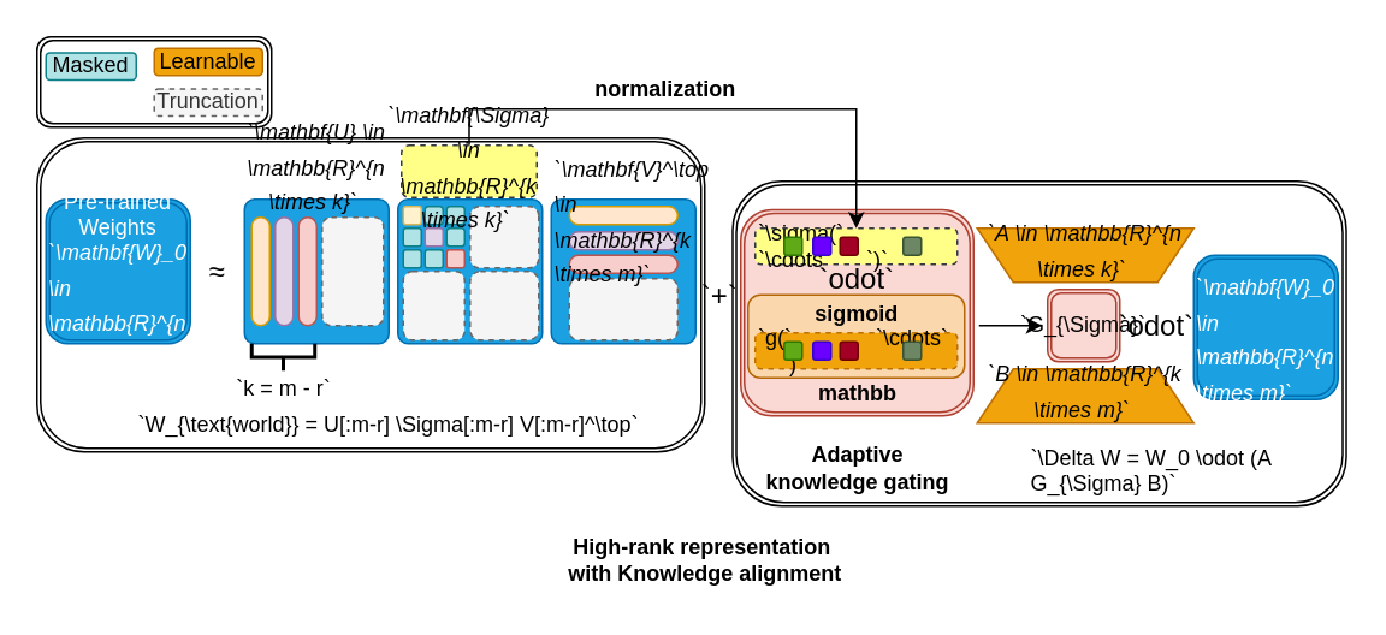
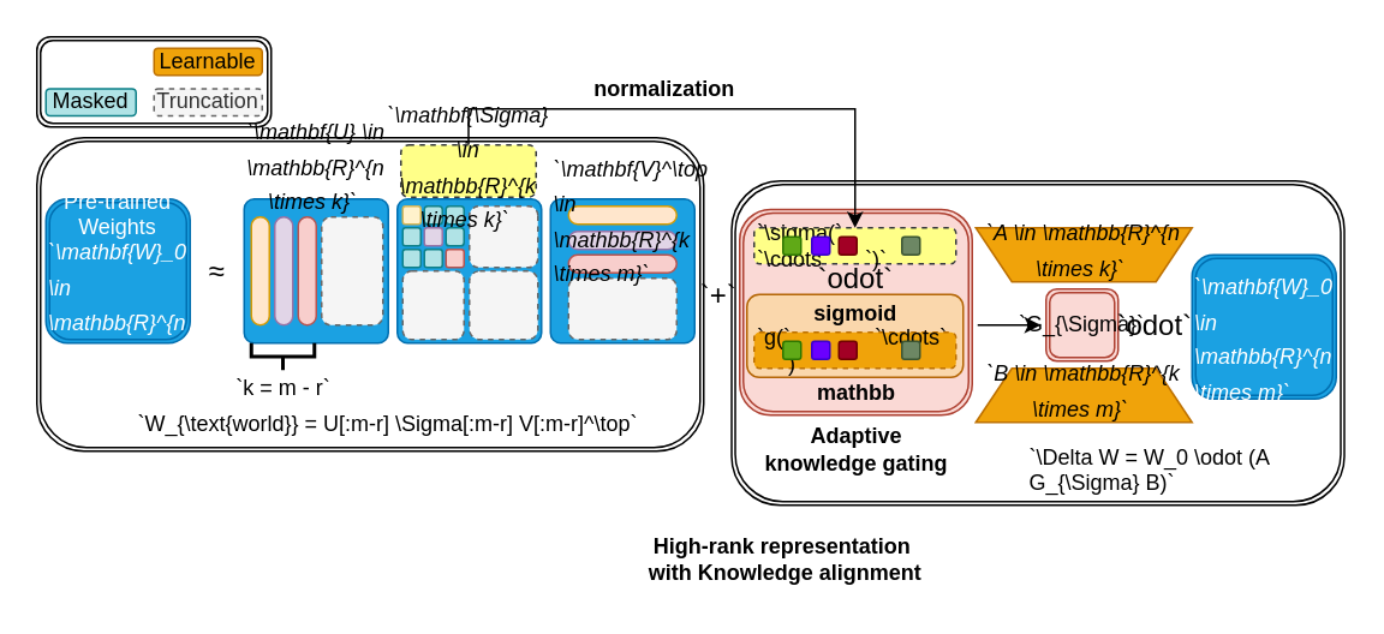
  <mxCell id="0" />
  <mxCell id="1" parent="0" />
  <mxCell id="2" value="" style="shape=ext;double=1;rounded=1;whiteSpace=wrap;html=1;" parent="1" vertex="1"><mxGeometry x="405.5" y="100" width="340" height="180" as="geometry" /></mxCell>
  <mxCell id="3" value="" style="shape=ext;double=1;rounded=1;whiteSpace=wrap;html=1;fillColor=#fad9d5;strokeColor=#ae4132;" parent="1" vertex="1"><mxGeometry x="410" y="115.75" width="129" height="114.25" as="geometry" /></mxCell>
  <mxCell id="4" value="" style="rounded=1;whiteSpace=wrap;html=1;fillColor=#fad7ac;strokeColor=#b46504;" parent="1" vertex="1"><mxGeometry x="414" y="163" width="120" height="46" as="geometry" /></mxCell>
  <mxCell id="5" value="`G_{\Sigma}`" style="shape=ext;double=1;rounded=1;whiteSpace=wrap;html=1;fillColor=#fad9d5;strokeColor=#ae4132;" parent="1" vertex="1"><mxGeometry x="580" y="160" width="40" height="40" as="geometry" /></mxCell>
  <mxCell id="6" value="`\Delta W = W_0 \odot (A G_{\Sigma} B)`" style="text;whiteSpace=wrap;" parent="1" vertex="1"><mxGeometry x="569" y="240" width="142" height="30" as="geometry" /></mxCell>
  <mxCell id="7" value="&lt;div style=&quot;text-align: left;&quot;&gt;&lt;i style=&quot;vertical-align: super; background-color: transparent; color: light-dark(rgb(255, 255, 255), rgb(18, 18, 18));&quot;&gt;&lt;br&gt;&lt;/i&gt;&lt;/div&gt;&lt;div style=&quot;text-align: left;&quot;&gt;&lt;i style=&quot;vertical-align: super; background-color: transparent; color: light-dark(rgb(255, 255, 255), rgb(18, 18, 18));&quot;&gt;`\mathbf{W}_0 \in \mathbb{R}^{n \times m}`&amp;nbsp;&lt;/i&gt;&lt;/div&gt;" style="shape=ext;double=1;rounded=1;whiteSpace=wrap;html=1;fillColor=#1ba1e2;fontColor=#ffffff;strokeColor=#006EAF;" parent="1" vertex="1"><mxGeometry x="661" y="141" width="80" height="80" as="geometry" /></mxCell>
  <mxCell id="8" value="&lt;font style=&quot;font-size: 16px;&quot;&gt;`odot`&lt;/font&gt;" style="text;html=1;align=center;verticalAlign=middle;resizable=0;points=[];autosize=1;strokeColor=none;fillColor=none;" parent="1" vertex="1"><mxGeometry x="605" y="165" width="70" height="30" as="geometry" /></mxCell>
  <mxCell id="9" value="" style="shape=ext;double=1;rounded=1;whiteSpace=wrap;html=1;" parent="1" vertex="1"><mxGeometry x="20" y="76" width="370" height="174" as="geometry" /></mxCell>
  <mxCell id="10" value="" style="shape=ext;double=1;rounded=1;whiteSpace=wrap;html=1;" parent="1" vertex="1"><mxGeometry x="20" y="20" width="130" height="50" as="geometry" /></mxCell>
  <mxCell id="11" value="" style="rounded=1;whiteSpace=wrap;html=1;fillColor=#1ba1e2;fontColor=#ffffff;strokeColor=#006EAF;arcSize=7;" parent="1" vertex="1"><mxGeometry x="305" y="110" width="80" height="80" as="geometry" /></mxCell>
  <mxCell id="12" value="" style="rounded=1;whiteSpace=wrap;html=1;fillColor=#1ba1e2;fontColor=#ffffff;strokeColor=#006EAF;arcSize=7;" parent="1" vertex="1"><mxGeometry x="135" y="110" width="80" height="80" as="geometry" /></mxCell>
  <mxCell id="13" value="&lt;div&gt;&lt;br&gt;&lt;/div&gt;Pre-trained&lt;div&gt;Weights&lt;/div&gt;&lt;div style=&quot;text-align: left;&quot;&gt;&lt;i style=&quot;vertical-align: super; background-color: transparent; color: light-dark(rgb(255, 255, 255), rgb(18, 18, 18));&quot;&gt;`\mathbf{W}_0 \in \mathbb{R}^{n \times m}`&amp;nbsp;&lt;/i&gt;&lt;/div&gt;" style="shape=ext;double=1;rounded=1;whiteSpace=wrap;html=1;fillColor=#1ba1e2;fontColor=#ffffff;strokeColor=#006EAF;" parent="1" vertex="1"><mxGeometry x="25" y="110" width="80" height="80" as="geometry" /></mxCell>
  <mxCell id="14" value="&lt;font style=&quot;font-size: 16px;&quot;&gt;≈&lt;/font&gt;" style="text;html=1;align=center;verticalAlign=middle;whiteSpace=wrap;rounded=0;" parent="1" vertex="1"><mxGeometry x="105" y="135" width="30" height="30" as="geometry" /></mxCell>
  <mxCell id="15" value="Learnable" style="rounded=1;whiteSpace=wrap;html=1;fillColor=#f0a30a;fontColor=#000000;strokeColor=#BD7000;" parent="1" vertex="1"><mxGeometry x="85" y="26.25" width="60" height="15" as="geometry" /></mxCell>
  <mxCell id="16" value="&lt;div style=&quot;&quot;&gt;&lt;i style=&quot;text-align: left; background-color: transparent; vertical-align: super;&quot;&gt;&lt;font style=&quot;color: rgb(0, 0, 0);&quot;&gt;`\mathbf{U} \in \mathbb{R}^{n \times k}`&amp;nbsp;&lt;/font&gt;&lt;/i&gt;&lt;/div&gt;" style="text;html=1;align=center;verticalAlign=middle;whiteSpace=wrap;rounded=0;" parent="1" vertex="1"><mxGeometry x="135" y="80" width="80" height="30" as="geometry" /></mxCell>
- <mxCell id="17" value="Masked" style="rounded=1;whiteSpace=wrap;html=1;fillColor=#b0e3e6;strokeColor=#0e8088;" parent="1" vertex="1"><mxGeometry x="25" y="28.75" width="50" height="15" as="geometry" /></mxCell>
+ <mxCell id="17" value="Masked" style="rounded=1;whiteSpace=wrap;html=1;fillColor=#b0e3e6;strokeColor=#0e8088;" parent="1" vertex="1"><mxGeometry x="25" y="48.75" width="50" height="15" as="geometry" /></mxCell>
  <mxCell id="18" value="Truncation" style="rounded=1;whiteSpace=wrap;html=1;dashed=1;fillColor=#f5f5f5;strokeColor=#666666;fontColor=#333333;" parent="1" vertex="1"><mxGeometry x="85" y="48.75" width="60" height="15" as="geometry" /></mxCell>
  <mxCell id="19" value="" style="rounded=1;whiteSpace=wrap;html=1;fillColor=#ffe6cc;strokeColor=#d79b00;arcSize=50;" parent="1" vertex="1"><mxGeometry x="139" y="120" width="10" height="60" as="geometry" /></mxCell>
  <mxCell id="20" value="" style="rounded=1;whiteSpace=wrap;html=1;fillColor=#e1d5e7;strokeColor=#9673a6;arcSize=50;" parent="1" vertex="1"><mxGeometry x="152" y="120" width="10" height="60" as="geometry" /></mxCell>
  <mxCell id="21" value="" style="rounded=1;whiteSpace=wrap;html=1;fillColor=#f8cecc;strokeColor=#b85450;arcSize=50;" parent="1" vertex="1"><mxGeometry x="165" y="120" width="10" height="60" as="geometry" /></mxCell>
  <mxCell id="22" value="" style="rounded=1;whiteSpace=wrap;html=1;dashed=1;fillColor=#f5f5f5;strokeColor=#666666;fontColor=#333333;" parent="1" vertex="1"><mxGeometry x="178" y="120" width="34" height="60" as="geometry" /></mxCell>
  <mxCell id="23" value="" style="rounded=1;whiteSpace=wrap;html=1;fillColor=#e1d5e7;strokeColor=#9673a6;direction=south;arcSize=50;" parent="1" vertex="1"><mxGeometry x="315" y="128" width="60" height="10" as="geometry" /></mxCell>
  <mxCell id="24" value="" style="rounded=1;whiteSpace=wrap;html=1;fillColor=#ffe6cc;strokeColor=#d79b00;arcSize=50;direction=south;" parent="1" vertex="1"><mxGeometry x="315" y="114" width="60" height="10" as="geometry" /></mxCell>
  <mxCell id="25" value="" style="rounded=1;whiteSpace=wrap;html=1;fillColor=#f8cecc;strokeColor=#b85450;arcSize=50;direction=south;" parent="1" vertex="1"><mxGeometry x="315" y="141" width="60" height="10" as="geometry" /></mxCell>
  <mxCell id="26" value="" style="rounded=1;whiteSpace=wrap;html=1;dashed=1;fillColor=#f5f5f5;strokeColor=#666666;fontColor=#333333;direction=south;" parent="1" vertex="1"><mxGeometry x="315" y="154" width="60" height="34" as="geometry" /></mxCell>
  <mxCell id="27" value="&lt;i style=&quot;background-color: transparent; vertical-align: super;&quot;&gt;&lt;font style=&quot;color: rgb(0, 0, 0);&quot;&gt;`\mathbf{V}^\top \in \mathbb{R}^{k \times m}`&amp;nbsp;&lt;/font&gt;&lt;/i&gt;" style="text;whiteSpace=wrap;html=1;" parent="1" vertex="1"><mxGeometry x="305" y="80" width="80" height="30" as="geometry" /></mxCell>
  <mxCell id="28" value="" style="strokeWidth=2;html=1;shape=mxgraph.flowchart.annotation_2;align=left;labelPosition=right;pointerEvents=1;direction=north;" parent="1" vertex="1"><mxGeometry x="139" y="190" width="35" height="15" as="geometry" /></mxCell>
  <mxCell id="29" value="`k = m - r`" style="text;html=1;align=center;verticalAlign=middle;whiteSpace=wrap;rounded=0;" parent="1" vertex="1"><mxGeometry x="127" y="200" width="60" height="30" as="geometry" /></mxCell>
  <mxCell id="30" value="" style="rounded=1;whiteSpace=wrap;html=1;fillColor=#1ba1e2;fontColor=#ffffff;strokeColor=#006EAF;arcSize=7;" parent="1" vertex="1"><mxGeometry x="220" y="110" width="80" height="80" as="geometry" /></mxCell>
  <mxCell id="31" value="&lt;i style=&quot;background-color: transparent; text-align: left; vertical-align: super; color: rgb(0, 0, 0);&quot;&gt;&lt;font style=&quot;color: rgb(0, 0, 0);&quot;&gt;`B \in \mathbb{R}^{k \times m}`&amp;nbsp;&lt;/font&gt;&lt;/i&gt;" style="shape=trapezoid;perimeter=trapezoidPerimeter;whiteSpace=wrap;html=1;fixedSize=1;fillColor=#f0a30a;fontColor=#000000;strokeColor=#BD7000;" parent="1" vertex="1"><mxGeometry x="541" y="204" width="120" height="30" as="geometry" /></mxCell>
  <mxCell id="32" value="&lt;i style=&quot;text-align: left; background-color: transparent; vertical-align: super; color: rgb(0, 0, 0);&quot;&gt;&lt;font style=&quot;color: rgb(0, 0, 0);&quot;&gt;`A \in \mathbb{R}^{n \times k}`&amp;nbsp;&lt;/font&gt;&lt;/i&gt;" style="shape=trapezoid;perimeter=trapezoidPerimeter;whiteSpace=wrap;html=1;fixedSize=1;fillColor=#f0a30a;fontColor=#000000;strokeColor=#BD7000;direction=west;" parent="1" vertex="1"><mxGeometry x="541" y="126" width="120" height="30" as="geometry" /></mxCell>
  <mxCell id="33" value="`\sigma(`&amp;nbsp; &amp;nbsp; &amp;nbsp; &amp;nbsp; &amp;nbsp; &amp;nbsp; &amp;nbsp; `\cdots`&amp;nbsp; &amp;nbsp; &amp;nbsp; `)`" style="rounded=1;whiteSpace=wrap;html=1;fillColor=#ffff88;strokeColor=#36393d;dashed=1;align=left;" parent="1" vertex="1"><mxGeometry x="418" y="126" width="112" height="20" as="geometry" /></mxCell>
  <mxCell id="34" value="" style="rounded=1;whiteSpace=wrap;html=1;fillColor=#fff2cc;strokeColor=#d6b656;" parent="1" vertex="1"><mxGeometry x="223" y="114" width="10" height="10" as="geometry" /></mxCell>
  <mxCell id="35" value="" style="rounded=1;whiteSpace=wrap;html=1;fillColor=#e1d5e7;strokeColor=#9673a6;" parent="1" vertex="1"><mxGeometry x="235" y="126" width="10" height="10" as="geometry" /></mxCell>
  <mxCell id="36" value="" style="rounded=1;whiteSpace=wrap;html=1;fillColor=#f8cecc;strokeColor=#b85450;" parent="1" vertex="1"><mxGeometry x="247" y="138" width="10" height="10" as="geometry" /></mxCell>
  <mxCell id="37" value="" style="rounded=1;whiteSpace=wrap;html=1;fillColor=#b0e3e6;strokeColor=#0e8088;" parent="1" vertex="1"><mxGeometry x="223" y="138" width="10" height="10" as="geometry" /></mxCell>
  <mxCell id="38" value="" style="rounded=1;whiteSpace=wrap;html=1;fillColor=#b0e3e6;strokeColor=#0e8088;" parent="1" vertex="1"><mxGeometry x="235" y="138" width="10" height="10" as="geometry" /></mxCell>
  <mxCell id="39" value="" style="rounded=1;whiteSpace=wrap;html=1;fillColor=#b0e3e6;strokeColor=#0e8088;" parent="1" vertex="1"><mxGeometry x="223" y="126" width="10" height="10" as="geometry" /></mxCell>
  <mxCell id="40" value="" style="rounded=1;whiteSpace=wrap;html=1;fillColor=#b0e3e6;strokeColor=#0e8088;arcSize=19;" parent="1" vertex="1"><mxGeometry x="247" y="126" width="10" height="10" as="geometry" /></mxCell>
  <mxCell id="41" value="" style="rounded=1;whiteSpace=wrap;html=1;fillColor=#b0e3e6;strokeColor=#0e8088;arcSize=19;" parent="1" vertex="1"><mxGeometry x="235" y="114" width="10" height="10" as="geometry" /></mxCell>
  <mxCell id="42" value="" style="rounded=1;whiteSpace=wrap;html=1;fillColor=#b0e3e6;strokeColor=#0e8088;arcSize=19;" parent="1" vertex="1"><mxGeometry x="247" y="114" width="10" height="10" as="geometry" /></mxCell>
  <mxCell id="43" value="" style="rounded=1;whiteSpace=wrap;html=1;dashed=1;fillColor=#f5f5f5;strokeColor=#666666;fontColor=#333333;" parent="1" vertex="1"><mxGeometry x="223" y="150" width="34" height="38" as="geometry" /></mxCell>
  <mxCell id="44" value="" style="rounded=1;whiteSpace=wrap;html=1;dashed=1;fillColor=#f5f5f5;strokeColor=#666666;fontColor=#333333;" parent="1" vertex="1"><mxGeometry x="260" y="150" width="38" height="38" as="geometry" /></mxCell>
  <mxCell id="45" value="" style="rounded=1;whiteSpace=wrap;html=1;dashed=1;fillColor=#f5f5f5;strokeColor=#666666;fontColor=#333333;direction=south;" parent="1" vertex="1"><mxGeometry x="260" y="114" width="38" height="34" as="geometry" /></mxCell>
  <mxCell id="46" value="" style="rounded=1;whiteSpace=wrap;html=1;fillColor=#60a917;strokeColor=#2D7600;fontColor=#ffffff;" parent="1" vertex="1"><mxGeometry x="434" y="131" width="10" height="10" as="geometry" /></mxCell>
  <mxCell id="47" value="" style="rounded=1;whiteSpace=wrap;html=1;fillColor=#6a00ff;strokeColor=#3700CC;fontColor=#ffffff;" parent="1" vertex="1"><mxGeometry x="450" y="131" width="10" height="10" as="geometry" /></mxCell>
  <mxCell id="48" value="" style="rounded=1;whiteSpace=wrap;html=1;fillColor=#a20025;strokeColor=#6F0000;fontColor=#ffffff;" parent="1" vertex="1"><mxGeometry x="465" y="131" width="10" height="10" as="geometry" /></mxCell>
  <mxCell id="49" value="" style="rounded=1;whiteSpace=wrap;html=1;fillColor=#6d8764;strokeColor=#3A5431;fontColor=#ffffff;" parent="1" vertex="1"><mxGeometry x="500" y="131" width="10" height="10" as="geometry" /></mxCell>
  <mxCell id="50" value="&lt;div&gt;&lt;span style=&quot;background-color: transparent; color: light-dark(rgb(0, 0, 0), rgb(255, 255, 255));&quot;&gt;`W_{\text{world}} = U[:m-r] \Sigma[:m-r] V[:m-r]^\top`&lt;/span&gt;&lt;/div&gt;" style="text;html=1;align=center;verticalAlign=middle;whiteSpace=wrap;rounded=0;" parent="1" vertex="1"><mxGeometry x="65" y="220" width="300" height="30" as="geometry" /></mxCell>
  <mxCell id="51" value="`+`" style="text;html=1;align=center;verticalAlign=middle;resizable=0;points=[];autosize=1;strokeColor=none;fillColor=none;fontSize=16;" parent="1" vertex="1"><mxGeometry x="378" y="148" width="40" height="30" as="geometry" /></mxCell>
  <mxCell id="52" style="edgeStyle=orthogonalEdgeStyle;rounded=0;orthogonalLoop=1;jettySize=auto;html=1;exitX=0.5;exitY=0;exitDx=0;exitDy=0;entryX=0.5;entryY=0;entryDx=0;entryDy=0;" parent="1" source="53" target="33" edge="1"><mxGeometry relative="1" as="geometry" /></mxCell>
  <mxCell id="53" value="&lt;i style=&quot;background-color: transparent; text-align: left; vertical-align: super;&quot;&gt;&lt;font style=&quot;color: rgb(0, 0, 0);&quot;&gt;`\mathbf{\Sigma} \in \mathbb{R}^{k \times k}`&amp;nbsp;&lt;/font&gt;&lt;/i&gt;" style="rounded=1;whiteSpace=wrap;html=1;fillColor=#ffff88;strokeColor=#36393d;dashed=1;" parent="1" vertex="1"><mxGeometry x="222" y="80" width="75" height="29" as="geometry" /></mxCell>
  <mxCell id="54" value="`g(`&amp;nbsp; &amp;nbsp; &amp;nbsp; &amp;nbsp; &amp;nbsp; &amp;nbsp; &amp;nbsp; `\cdots`&amp;nbsp; &amp;nbsp; &amp;nbsp; `)`" style="rounded=1;whiteSpace=wrap;html=1;fillColor=#f0a30a;strokeColor=#BD7000;dashed=1;align=left;fontColor=#000000;" parent="1" vertex="1"><mxGeometry x="418" y="184" width="112" height="20" as="geometry" /></mxCell>
  <mxCell id="55" value="" style="rounded=1;whiteSpace=wrap;html=1;fillColor=#60a917;strokeColor=#2D7600;fontColor=#ffffff;" parent="1" vertex="1"><mxGeometry x="434" y="189" width="10" height="10" as="geometry" /></mxCell>
  <mxCell id="56" value="" style="rounded=1;whiteSpace=wrap;html=1;fillColor=#6a00ff;strokeColor=#3700CC;fontColor=#ffffff;" parent="1" vertex="1"><mxGeometry x="450" y="189" width="10" height="10" as="geometry" /></mxCell>
  <mxCell id="57" value="" style="rounded=1;whiteSpace=wrap;html=1;fillColor=#a20025;strokeColor=#6F0000;fontColor=#ffffff;" parent="1" vertex="1"><mxGeometry x="465" y="189" width="10" height="10" as="geometry" /></mxCell>
  <mxCell id="58" value="" style="rounded=1;whiteSpace=wrap;html=1;fillColor=#6d8764;strokeColor=#3A5431;fontColor=#ffffff;" parent="1" vertex="1"><mxGeometry x="500" y="189" width="10" height="10" as="geometry" /></mxCell>
  <mxCell id="59" value="&lt;b&gt;normalization&lt;/b&gt;" style="text;html=1;align=center;verticalAlign=middle;resizable=0;points=[];autosize=1;strokeColor=none;fillColor=none;" parent="1" vertex="1"><mxGeometry x="318" y="33.75" width="100" height="30" as="geometry" /></mxCell>
  <mxCell id="60" value="&lt;b&gt;sigmoid&lt;/b&gt;" style="text;html=1;align=center;verticalAlign=middle;resizable=0;points=[];autosize=1;strokeColor=none;fillColor=none;" parent="1" vertex="1"><mxGeometry x="439" y="159" width="70" height="30" as="geometry" /></mxCell>
  <mxCell id="61" value="&lt;font style=&quot;font-size: 16px;&quot;&gt;`odot`&lt;/font&gt;" style="text;html=1;align=center;verticalAlign=middle;resizable=0;points=[];autosize=1;strokeColor=none;fillColor=none;" parent="1" vertex="1"><mxGeometry x="439" y="139" width="70" height="30" as="geometry" /></mxCell>
  <mxCell id="62" value="" style="endArrow=classic;html=1;rounded=0;entryX=0;entryY=0.5;entryDx=0;entryDy=0;" parent="1" edge="1"><mxGeometry width="50" height="50" relative="1" as="geometry"><mxPoint x="542" y="180" as="sourcePoint" /><mxPoint x="577" y="180" as="targetPoint" /></mxGeometry></mxCell>
- <mxCell id="63" value="&lt;b&gt;High-rank representation&amp;nbsp;&lt;/b&gt;&lt;div&gt;&lt;b&gt;with Knowledge alignment&lt;/b&gt;&lt;/div&gt;" style="text;html=1;align=center;verticalAlign=middle;resizable=0;points=[];autosize=1;strokeColor=none;fillColor=none;" parent="1" vertex="1"><mxGeometry x="305" y="290" width="170" height="40" as="geometry" /></mxCell>
- <mxCell id="64" value="Adaptive knowledge gating" style="text;html=1;align=center;verticalAlign=middle;whiteSpace=wrap;rounded=0;fontStyle=1" parent="1" vertex="1"><mxGeometry x="420" y="244" width="110" height="30" as="geometry" /></mxCell>
+ <mxCell id="63" value="&lt;b&gt;High-rank representation&amp;nbsp;&lt;/b&gt;&lt;div&gt;&lt;b&gt;with Knowledge alignment&lt;/b&gt;&lt;/div&gt;" style="text;html=1;align=center;verticalAlign=middle;resizable=0;points=[];autosize=1;strokeColor=none;fillColor=none;" parent="1" vertex="1"><mxGeometry x="350" y="290" width="170" height="40" as="geometry" /></mxCell>
+ <mxCell id="64" value="Adaptive knowledge gating" style="text;html=1;align=center;verticalAlign=middle;whiteSpace=wrap;rounded=0;fontStyle=1" parent="1" vertex="1"><mxGeometry x="420" y="234" width="110" height="30" as="geometry" /></mxCell>
  <mxCell id="65" value="&lt;b&gt;mathbb&lt;/b&gt;" style="text;html=1;align=center;verticalAlign=middle;whiteSpace=wrap;rounded=0;" parent="1" vertex="1"><mxGeometry x="444.5" y="205" width="60" height="25" as="geometry" /></mxCell>
